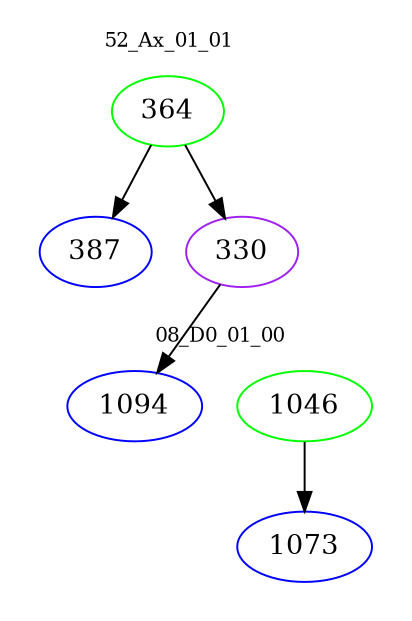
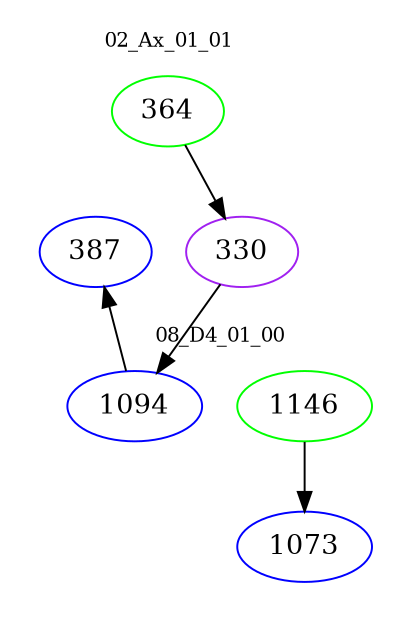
  digraph {
    node [color=blue]
    edge [color=black]
    n1 [color=green label=364]
    n2 [label=387]
    n3 [color=purple label=330]
-   n4 [color=green label=1046]
+   n4 [color=green label=1146]
    n5 [label=1094]
    n6 [label=1073]
    subgraph cluster_1 {
      color=white
      fontsize=10
-     label="52_Ax_01_01"
+     label="02_Ax_01_01"
      n1
      n2
      n3
    }
    subgraph cluster_2 {
      color=white
      fontsize=10
-     label="08_D0_01_00"
+     label="08_D4_01_00"
      n4
      n5
      n6
    }
-   n1 -> n2
+   n5 -> n2
    n1 -> n3
    n3 -> n5
    n4 -> n6
  }
